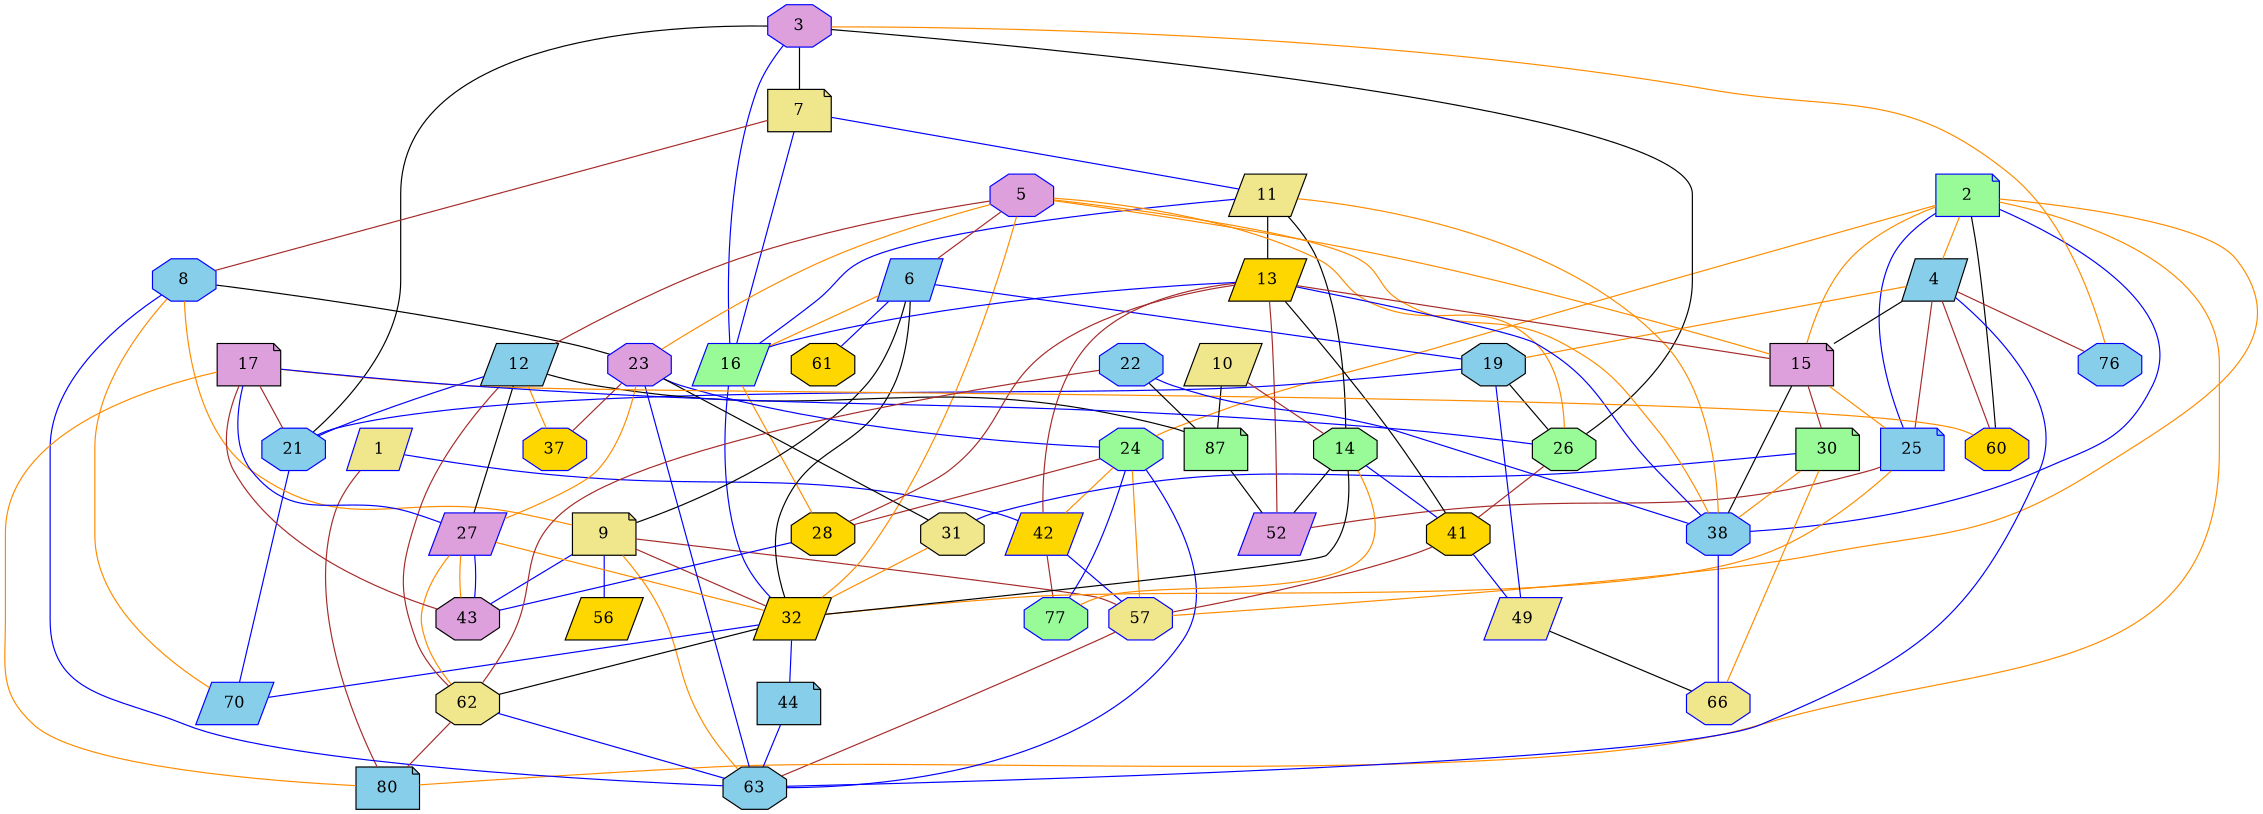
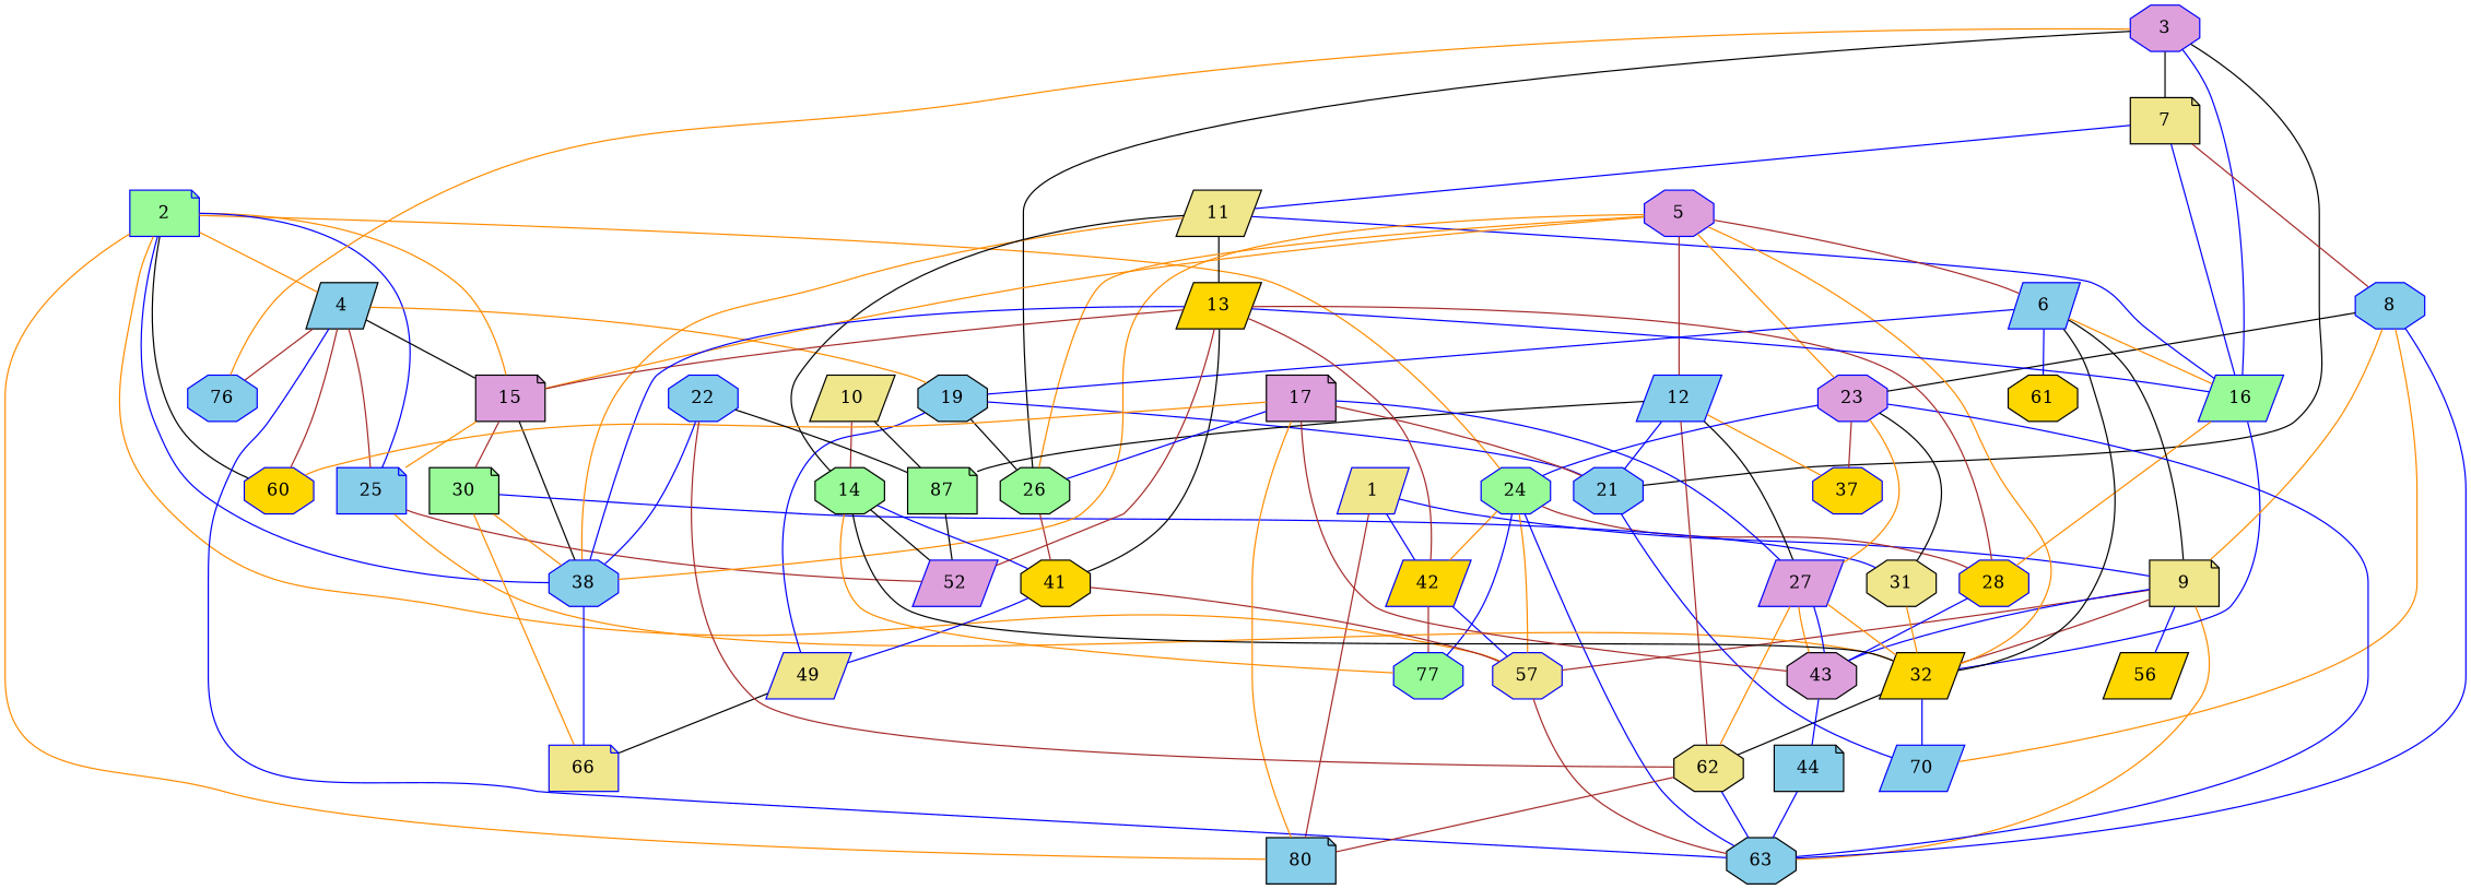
  graph {
    node [color=blue fillcolor=skyblue shape=octagon style=filled]
    edge [color=blue]
    9 [color=black fillcolor=khaki shape=note super="+36"]
    57 [fillcolor=khaki]
    63 [color=black super="+64"]
    32 [color=black fillcolor=gold shape=parallelogram super="+53"]
    43 [color=black fillcolor=plum super="+73"]
    56 [color=black fillcolor=gold shape=parallelogram]
    1 [fillcolor=khaki shape=parallelogram]
    42 [fillcolor=gold shape=parallelogram super="+54"]
    80 [color=black shape=note]
    77 [fillcolor=palegreen]
    2 [fillcolor=palegreen shape=note super="+67"]
    4 [color=black shape=parallelogram super="+78"]
    15 [color=black fillcolor=plum shape=note super="+34"]
    24 [fillcolor=palegreen super="+48"]
    25 [shape=note super="+40"]
    38 [super="+45"]
    60 [fillcolor=gold]
    76
    19 [color=black super="+55"]
    30 [color=black fillcolor=palegreen shape=note]
-   28 [color=black fillcolor=gold]
+   28 [fillcolor=gold]
    52 [fillcolor=plum shape=parallelogram]
-   66 [fillcolor=khaki]
+   66 [fillcolor=khaki shape=note]
    3 [fillcolor=plum super="+75"]
    7 [color=black fillcolor=khaki shape=note super="+71"]
    16 [fillcolor=palegreen shape=parallelogram super="+33"]
    21 [super="+72"]
    26 [color=black fillcolor=palegreen super="+69"]
    8 [super="+29"]
    11 [color=black fillcolor=khaki shape=parallelogram super="+20"]
    70 [shape=parallelogram]
    41 [color=black fillcolor=gold super="+58"]
    49 [fillcolor=khaki shape=parallelogram super="+65"]
    5 [fillcolor=plum super="+50"]
    6 [shape=parallelogram super="+18"]
-   12 [color=black shape=parallelogram super="+39"]
+   12 [shape=parallelogram super="+39"]
    23 [fillcolor=plum super="+35"]
    61 [color=black fillcolor=gold]
    n39 [color=black fillcolor=palegreen label=87 shape=note super="+74"]
    27 [fillcolor=plum shape=parallelogram super="+68"]
    37 [fillcolor=gold]
    62 [color=black fillcolor=khaki super="+79"]
    31 [color=black fillcolor=khaki]
    14 [color=black fillcolor=palegreen super="+59"]
    13 [color=black fillcolor=gold shape=parallelogram super="+46"]
    44 [color=black shape=note]
    10 [color=black fillcolor=khaki shape=parallelogram]
    17 [color=black fillcolor=plum shape=note super="+51"]
    22
    9 -- 57 [color=brown]
    9 -- 63 [color=darkorange]
    9 -- 32 [color=brown]
    9 -- 43
    9 -- 56 [weight=2]
    57 -- 63 [color=brown]
    32 -- 70
    32 -- 62 [color=black]
-   32 -- 44
+   43 -- 44
+   1 -- 9
    1 -- 42
    1 -- 80 [color=brown]
    42 -- 57
    42 -- 77 [color=brown]
    2 -- 57 [color=darkorange]
    2 -- 80 [color=darkorange]
    2 -- 4 [color=darkorange]
    2 -- 15 [color=darkorange]
    2 -- 24 [color=darkorange]
    2 -- 25
    2 -- 38
    2 -- 60 [color=black]
    4 -- 63
    4 -- 15 [color=black]
    4 -- 25 [color=brown]
    4 -- 60 [color=brown weight=2]
    4 -- 76 [color=brown]
    4 -- 19 [color=darkorange]
    15 -- 25 [color=darkorange]
    15 -- 38 [color=black]
    15 -- 30 [color=brown]
    24 -- 57 [color=darkorange]
    24 -- 63
    24 -- 42 [color=darkorange]
    24 -- 77
    24 -- 28 [color=brown]
    25 -- 32 [color=darkorange]
    25 -- 52 [color=brown]
    38 -- 66
    19 -- 21
    19 -- 26 [color=black]
    19 -- 49
    30 -- 38 [color=darkorange]
    30 -- 66 [color=darkorange]
    30 -- 31
    28 -- 43
    3 -- 76 [color=darkorange]
    3 -- 7 [color=black]
    3 -- 16
    3 -- 21 [color=black]
    3 -- 26 [color=black]
    7 -- 16
    7 -- 8 [color=brown]
    7 -- 11
    16 -- 32
    16 -- 28 [color=darkorange]
    21 -- 70
    26 -- 41 [color=brown]
    8 -- 9 [color=darkorange]
    8 -- 63
    8 -- 70 [color=darkorange]
    8 -- 23 [color=black]
    11 -- 38 [color=darkorange]
    11 -- 16
    11 -- 14 [color=black]
    11 -- 13 [color=black]
    41 -- 57 [color=brown]
    41 -- 49
    49 -- 66 [color=black]
    5 -- 32 [color=darkorange]
    5 -- 15 [color=darkorange]
    5 -- 38 [color=darkorange]
    5 -- 26 [color=darkorange]
    5 -- 6 [color=brown]
    5 -- 12 [color=brown]
    5 -- 23 [color=darkorange]
    6 -- 9 [color=black]
    6 -- 32 [color=black]
    6 -- 19
    6 -- 16 [color=darkorange]
    6 -- 61 [weight=2]
    12 -- 21
    12 -- n39 [color=black]
    12 -- 27 [color=black]
    12 -- 37 [color=darkorange]
    12 -- 62 [color=brown]
    23 -- 63
    23 -- 24
    23 -- 27 [color=darkorange]
    23 -- 37 [color=brown]
    23 -- 31 [color=black]
    n39 -- 52 [color=black]
    27 -- 32 [color=darkorange]
    27 -- 43 [color=darkorange]
    27 -- 43
    27 -- 62 [color=darkorange]
    62 -- 63
    62 -- 80 [color=brown]
    31 -- 32 [color=darkorange]
    14 -- 32 [color=black]
    14 -- 77 [color=darkorange]
    14 -- 52 [color=black]
    14 -- 41 [weight=2]
    13 -- 42 [color=brown]
    13 -- 15 [color=brown]
    13 -- 38
    13 -- 28 [color=brown]
    13 -- 52 [color=brown]
    13 -- 16
    13 -- 41 [color=black]
    44 -- 63
    10 -- n39 [color=black]
    10 -- 14 [color=brown]
    17 -- 43 [color=brown weight=2]
    17 -- 80 [color=darkorange]
    17 -- 60 [color=darkorange]
    17 -- 21 [color=brown]
    17 -- 26
    17 -- 27
    22 -- 38
    22 -- n39 [color=black]
    22 -- 62 [color=brown]
  }
